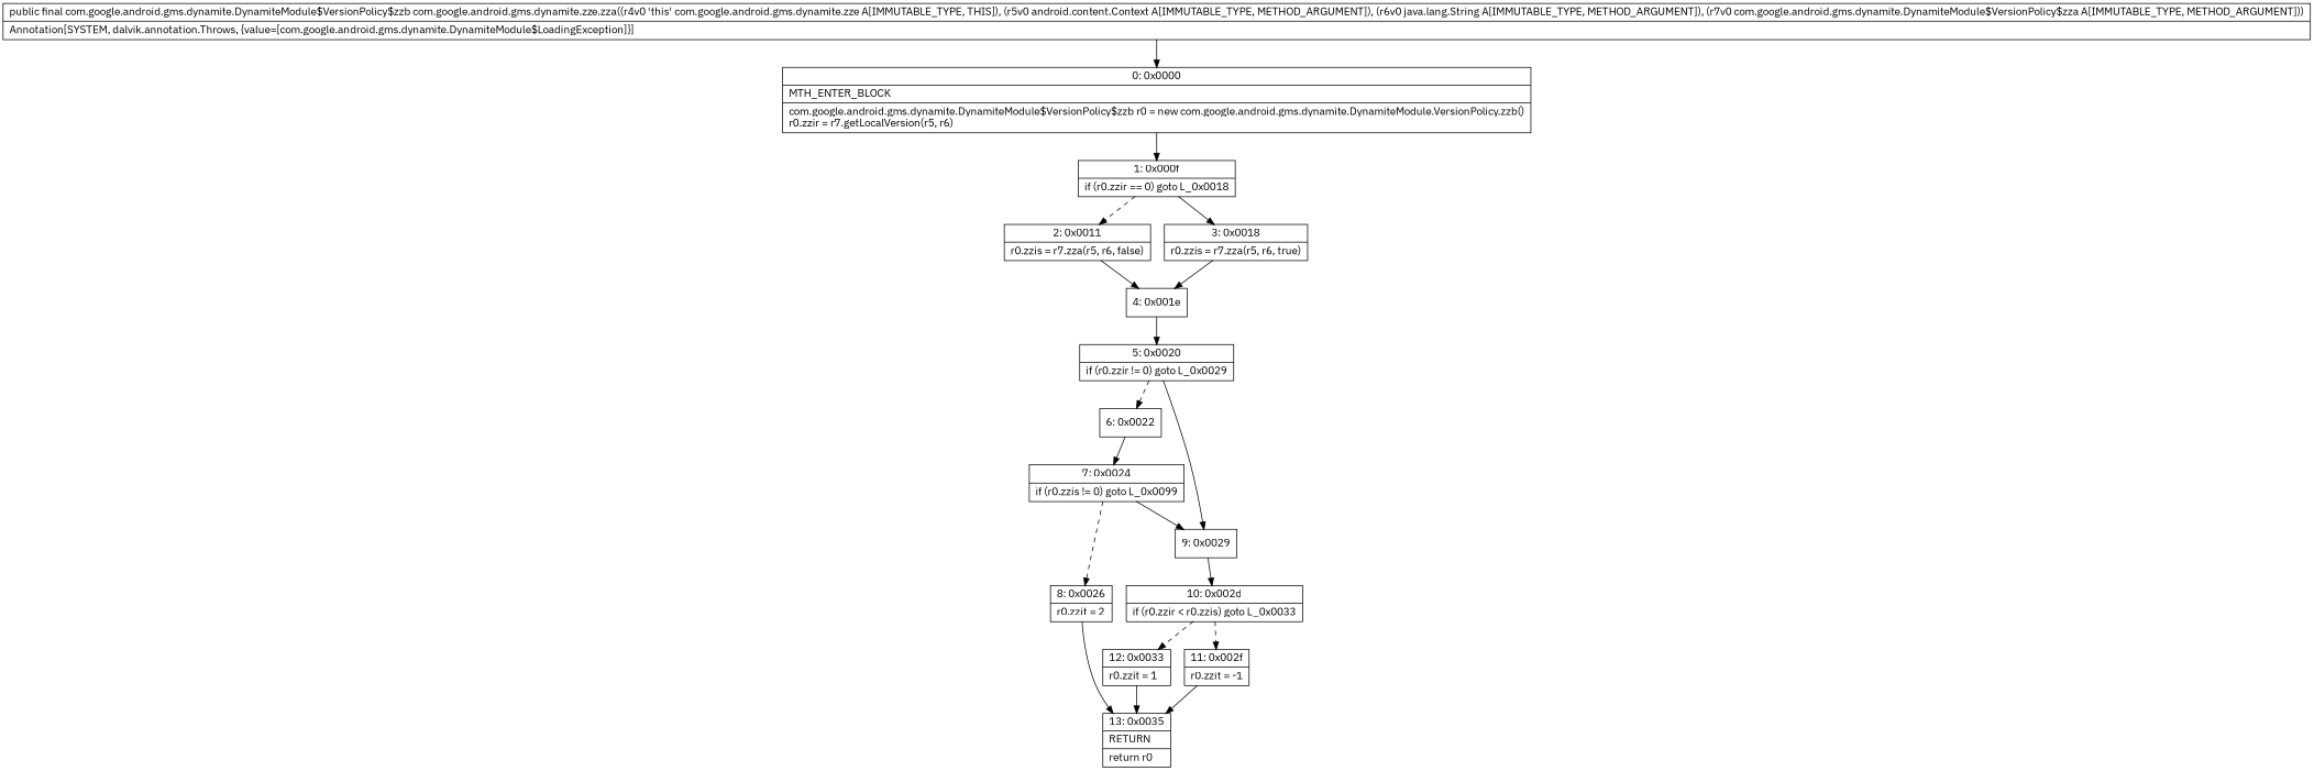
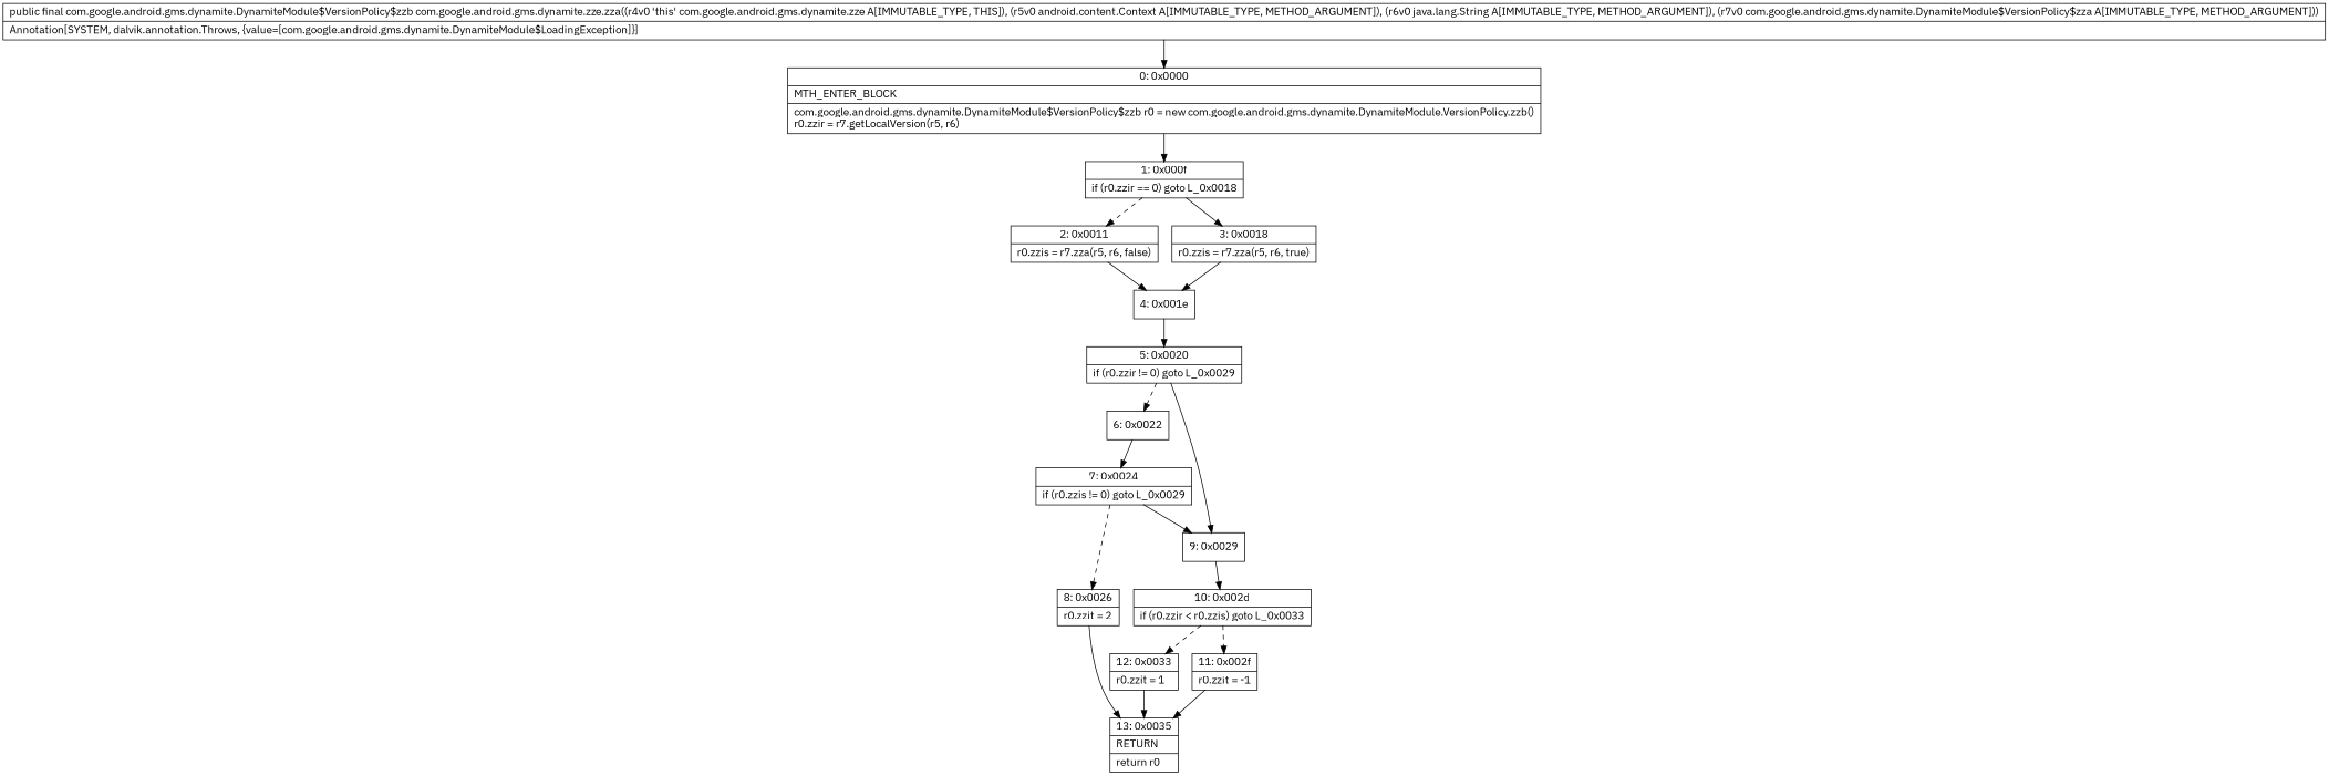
  digraph {
    fontname="IBM Plex Sans"
    node [fontname="IBM Plex Sans" shape=record]
    edge [fontname="IBM Plex Sans"]
    n1 [label="{0\:\ 0x0000|MTH_ENTER_BLOCK\l|com.google.android.gms.dynamite.DynamiteModule$VersionPolicy$zzb r0 = new com.google.android.gms.dynamite.DynamiteModule.VersionPolicy.zzb()\lr0.zzir = r7.getLocalVersion(r5, r6)\l}"]
    n2 [label="{1\:\ 0x000f|if (r0.zzir == 0) goto L_0x0018\l}"]
    n3 [label="{2\:\ 0x0011|r0.zzis = r7.zza(r5, r6, false)\l}"]
    n4 [label="{3\:\ 0x0018|r0.zzis = r7.zza(r5, r6, true)\l}"]
    n5 [label="{4\:\ 0x001e}"]
    n6 [label="{5\:\ 0x0020|if (r0.zzir != 0) goto L_0x0029\l}"]
    n7 [label="{6\:\ 0x0022}"]
    n8 [label="{9\:\ 0x0029}"]
-   n9 [label="{7\:\ 0x0024|if (r0.zzis != 0) goto L_0x0099\l}"]
+   n9 [label="{7\:\ 0x0024|if (r0.zzis != 0) goto L_0x0029\l}"]
    n10 [label="{10\:\ 0x002d|if (r0.zzir \< r0.zzis) goto L_0x0033\l}"]
    n11 [label="{8\:\ 0x0026|r0.zzit = 2\l}"]
    n12 [label="{13\:\ 0x0035|RETURN\l|return r0\l}"]
    n13 [label="{11\:\ 0x002f|r0.zzit = \-1\l}"]
    n14 [label="{12\:\ 0x0033|r0.zzit = 1\l}"]
    n15 [label="{public final com.google.android.gms.dynamite.DynamiteModule$VersionPolicy$zzb com.google.android.gms.dynamite.zze.zza((r4v0 'this' com.google.android.gms.dynamite.zze A[IMMUTABLE_TYPE, THIS]), (r5v0 android.content.Context A[IMMUTABLE_TYPE, METHOD_ARGUMENT]), (r6v0 java.lang.String A[IMMUTABLE_TYPE, METHOD_ARGUMENT]), (r7v0 com.google.android.gms.dynamite.DynamiteModule$VersionPolicy$zza A[IMMUTABLE_TYPE, METHOD_ARGUMENT]))  | Annotation[SYSTEM, dalvik.annotation.Throws, \{value=[com.google.android.gms.dynamite.DynamiteModule$LoadingException]\}]\l}"]
    n1 -> n2
    n2 -> n3 [style=dashed]
    n2 -> n4
    n3 -> n5
    n4 -> n5
    n5 -> n6
    n6 -> n7 [style=dashed]
    n6 -> n8
    n7 -> n9
    n8 -> n10
    n9 -> n8
    n9 -> n11 [style=dashed]
    n10 -> n13 [style=dashed]
    n10 -> n14 [style=dashed]
    n11 -> n12
    n13 -> n12
    n14 -> n12
    n15 -> n1
  }
